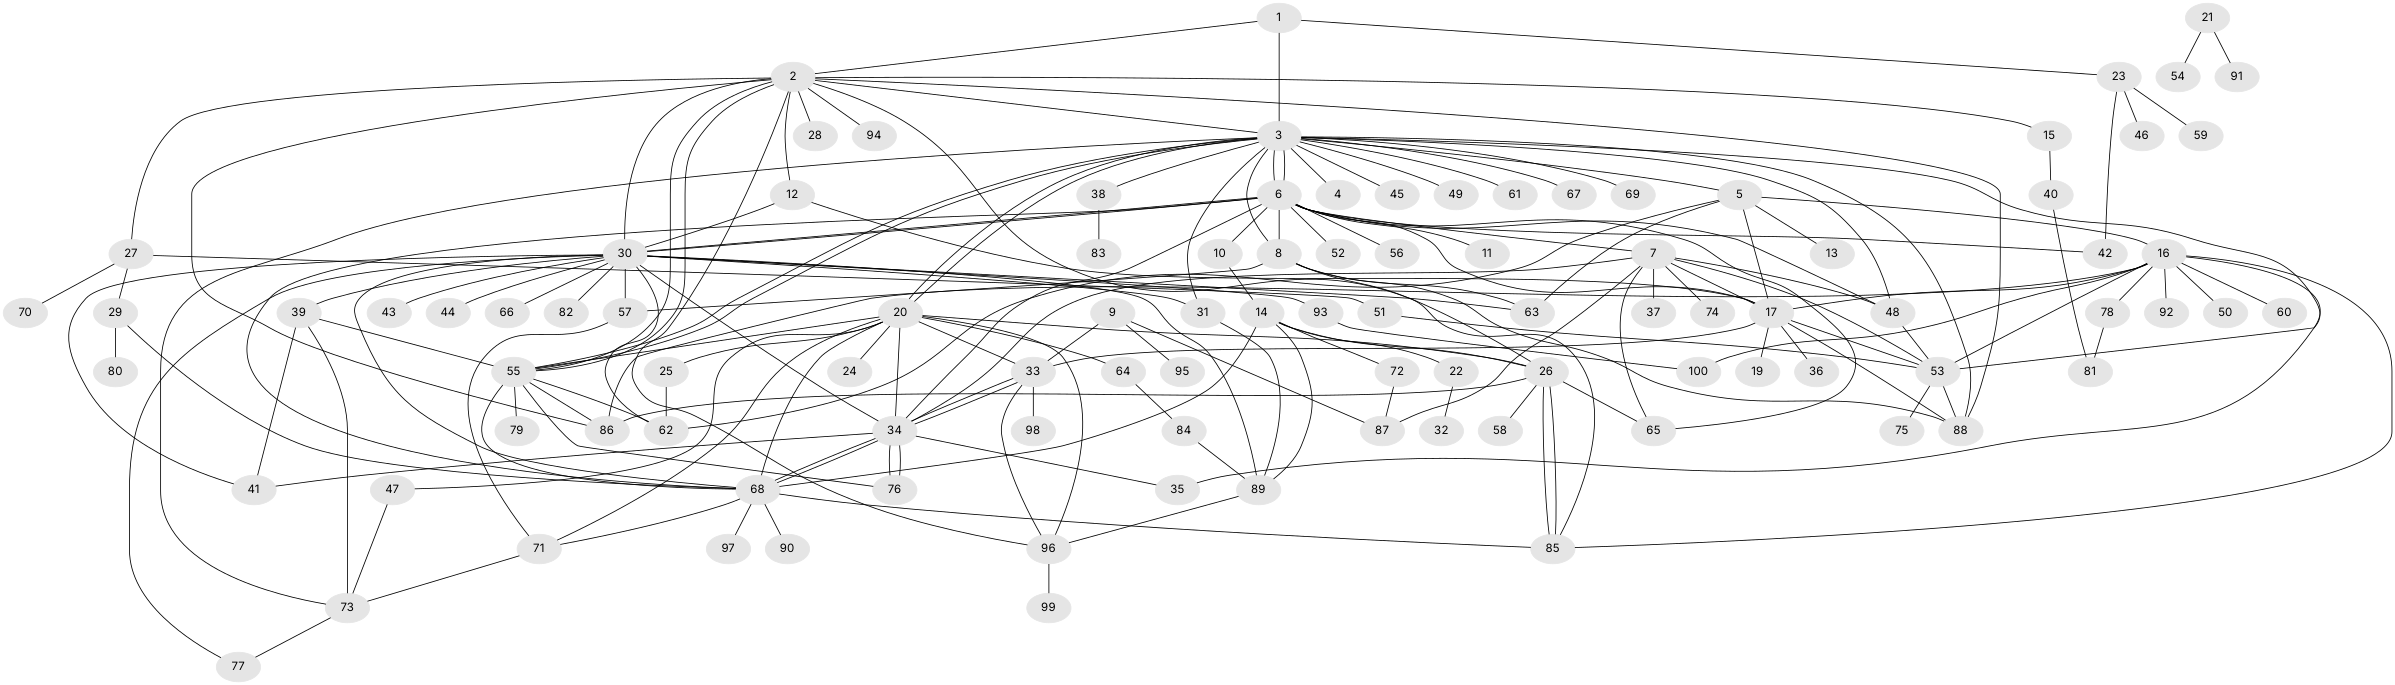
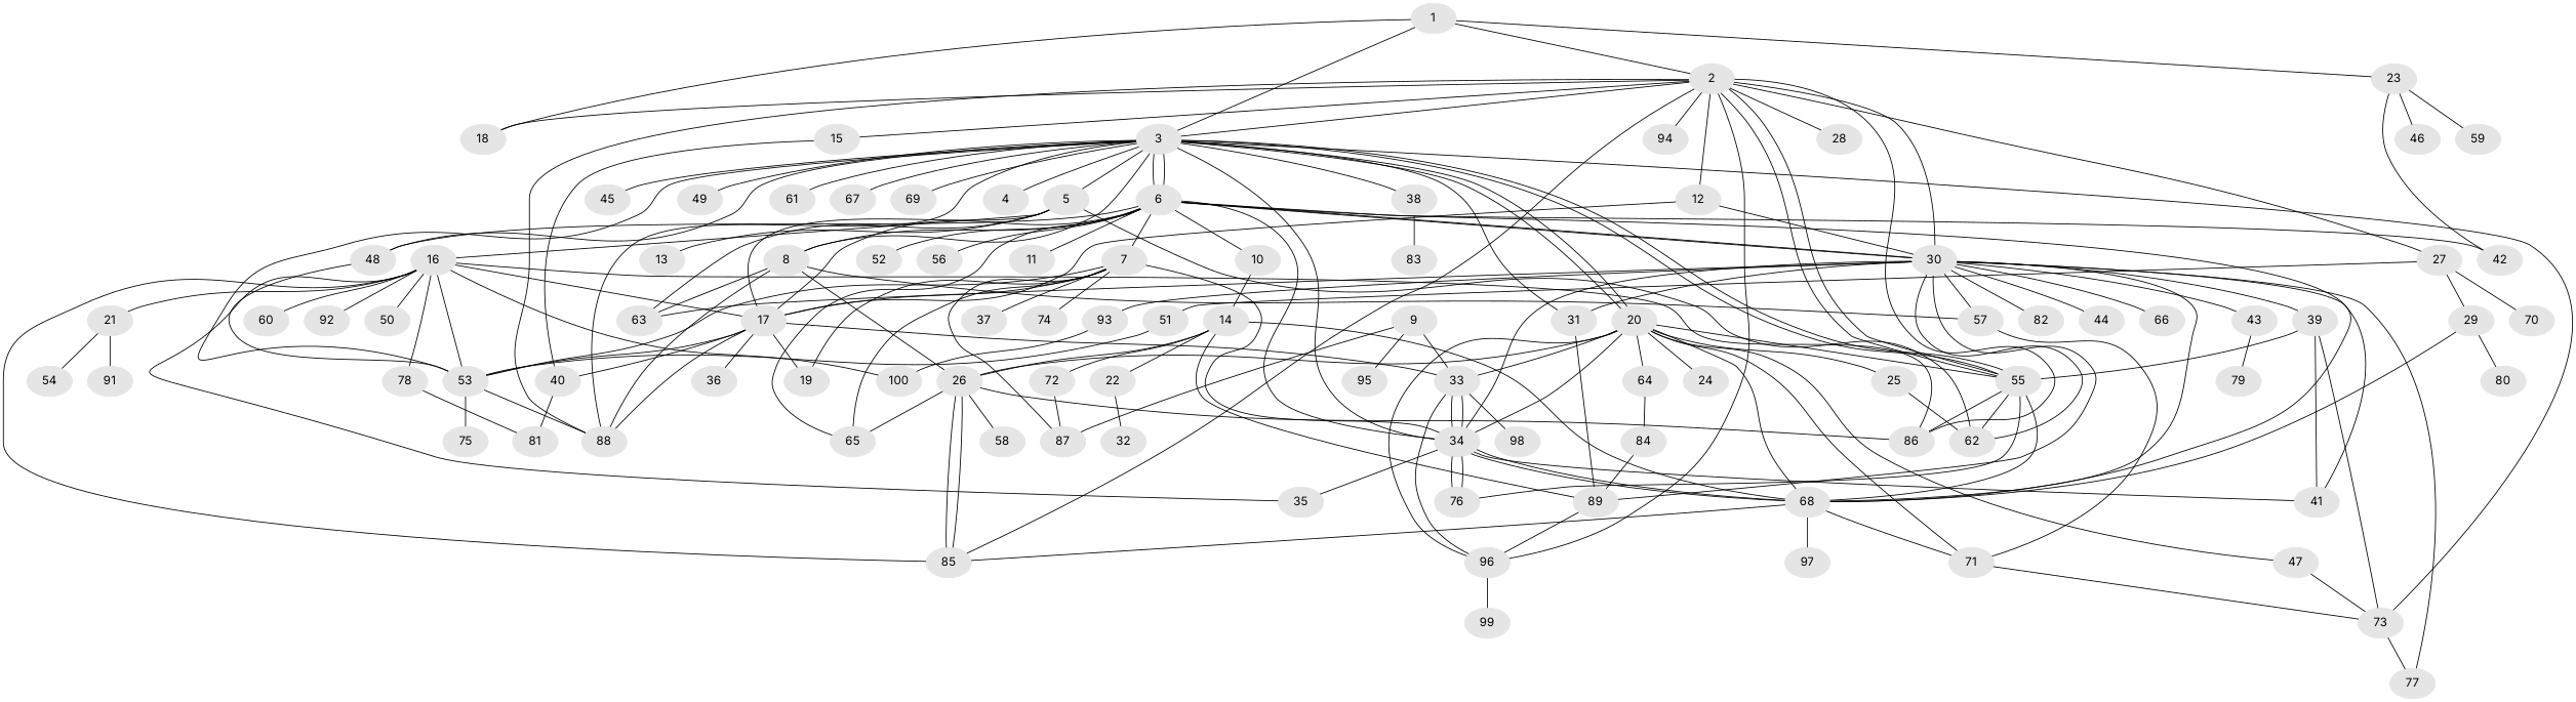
  graph {
    fontname=Inter
    node [color=gray90 fontname=Inter style=filled]
    edge [fontname=Inter]
    1
    2
    3
+   18
    23
    12
    15
    27
    28
    30
    55
    85
    86
    88
    94
    96
    4
    5
    6
    8
    20
    31
    34
    38
    45
    48
    49
    53
    61
    67
    69
    73
    42
    46
    59
    17
    40
    29
    51
    70
    62
    63
    68
    57
    89
    39
    41
    43
    44
    66
    77
    82
    93
    76
    79
    99
    13
    16
    7
    10
    11
    52
    56
    65
    26
    33
    24
    25
    47
    64
    71
    35
    83
    75
    21
    50
    60
    78
    92
    100
    19
    36
    37
    74
    87
    9
    95
    14
-   90
    97
    58
    98
    22
    72
    32
    81
    54
    91
    84
    80
    1 -- 2
    1 -- 3
+   1 -- 18
    1 -- 23
    2 -- 3
+   2 -- 18
    2 -- 12
    2 -- 15
    2 -- 27
    2 -- 28
    2 -- 30
    2 -- 55
    2 -- 55
    2 -- 85
    2 -- 86
    2 -- 88
    2 -- 94
    2 -- 96
    3 -- 55
    3 -- 55
    3 -- 88
    3 -- 4
    3 -- 5
    3 -- 6
    3 -- 6
    3 -- 8
    3 -- 20
    3 -- 20
    3 -- 31
+   3 -- 34
    3 -- 38
    3 -- 45
    3 -- 48
    3 -- 49
    3 -- 53
    3 -- 61
    3 -- 67
    3 -- 69
    3 -- 73
    23 -- 42
    23 -- 46
    23 -- 59
    12 -- 30
    12 -- 17
    15 -- 40
    27 -- 29
    27 -- 51
    27 -- 70
    30 -- 31
    30 -- 34
    30 -- 62
    30 -- 63
    30 -- 68
    30 -- 57
    30 -- 89
    30 -- 39
    30 -- 41
    30 -- 43
    30 -- 44
    30 -- 66
    30 -- 77
    30 -- 82
    30 -- 93
    55 -- 86
    55 -- 62
    55 -- 68
    55 -- 76
-   55 -- 79
+   43 -- 79
    96 -- 99
    5 -- 17
    5 -- 62
    5 -- 63
    5 -- 13
    5 -- 16
    6 -- 30
    6 -- 30
    6 -- 8
    6 -- 34
    6 -- 48
    6 -- 42
    6 -- 17
    6 -- 68
    6 -- 7
    6 -- 10
    6 -- 11
    6 -- 52
    6 -- 56
    6 -- 65
    8 -- 88
    8 -- 63
    8 -- 57
    8 -- 26
    20 -- 55
    20 -- 96
    20 -- 34
    20 -- 68
    20 -- 26
    20 -- 33
    20 -- 24
    20 -- 25
    20 -- 47
    20 -- 64
    20 -- 71
    31 -- 89
    34 -- 68
    34 -- 68
    34 -- 41
    34 -- 76
    34 -- 76
    34 -- 35
    38 -- 83
    48 -- 53
    53 -- 88
    53 -- 75
    73 -- 77
    17 -- 88
    17 -- 53
+   17 -- 40
    17 -- 33
    17 -- 19
    17 -- 36
    40 -- 81
    29 -- 68
    29 -- 80
    51 -- 53
    68 -- 85
    68 -- 71
-   68 -- 90
    68 -- 97
    57 -- 71
    89 -- 96
    39 -- 55
    39 -- 73
    39 -- 41
    93 -- 100
    16 -- 85
    16 -- 86
    16 -- 53
    16 -- 17
    16 -- 35
+   16 -- 21
    16 -- 50
    16 -- 60
    16 -- 78
    16 -- 92
    16 -- 100
    7 -- 34
-   7 -- 48
+   7 -- 19
    7 -- 53
    7 -- 17
    7 -- 65
    7 -- 37
    7 -- 74
    7 -- 87
    10 -- 14
    26 -- 85
    26 -- 85
    26 -- 86
    26 -- 65
    26 -- 58
    33 -- 96
    33 -- 34
    33 -- 34
    33 -- 98
    25 -- 62
    47 -- 73
    64 -- 84
    71 -- 73
    21 -- 54
    21 -- 91
    78 -- 81
    9 -- 33
    9 -- 87
    9 -- 95
    14 -- 68
    14 -- 89
    14 -- 26
    14 -- 22
    14 -- 72
    22 -- 32
    72 -- 87
    84 -- 89
  }
